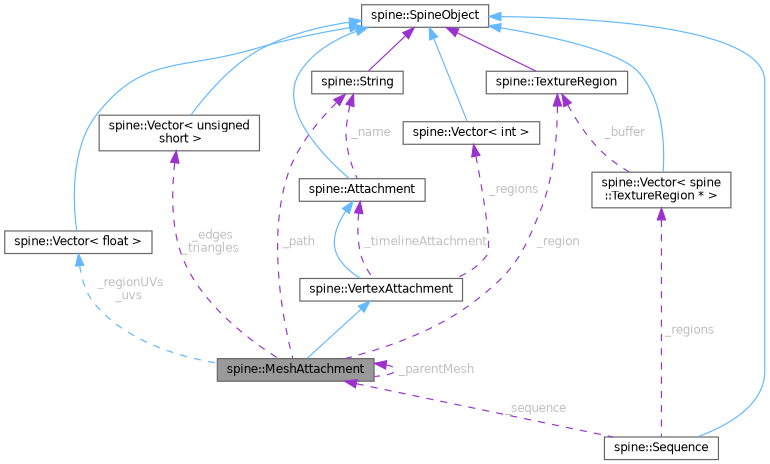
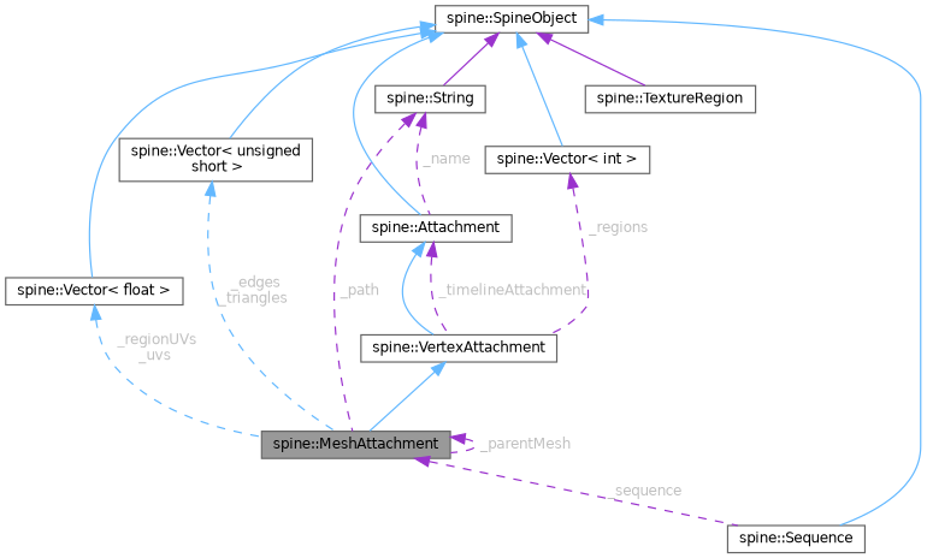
  digraph {
    rankdir=TB
    node [color=gray40 fillcolor=white fontname=Helvetica fontsize=10 shape=box style=filled]
    edge [color=darkorchid3 dir=back fontcolor=grey fontname=Helvetica fontsize=10 labelfontname=Helvetica labelfontsize=10 style=dashed]
    n1 [fillcolor=grey60 fontcolor=black height=0.2 label="spine::MeshAttachment" width=0.4]
    n2 [height=0.2 label="spine::Sequence" width=0.4]
    n3 [height=0.2 label="spine::VertexAttachment" width=0.4]
    n4 [height=0.2 label="spine::Attachment" width=0.4]
    n5 [height=0.2 label="spine::SpineObject" width=0.4]
    n6 [height=0.2 label="spine::String" width=0.4]
    n7 [height=0.2 label="spine::Vector\< int \>" width=0.4]
    n8 [height=0.2 label="spine::Vector\< float \>" width=0.4]
    n9 [height=0.2 label="spine::Vector\< unsigned\l short \>" width=0.4]
    n10 [height=0.2 label="spine::TextureRegion" width=0.4]
-   n11 [height=0.2 label="spine::Vector\< spine\l::TextureRegion * \>" width=0.4]
    n1 -> n1 [label=" _parentMesh"]
    n1 -> n2 [label=" _sequence"]
    n3 -> n1 [color=steelblue1 style=solid fontcolor=""]
    n4 -> n3 [color=steelblue1 style=solid fontcolor=""]
    n4 -> n3 [label=" _timelineAttachment"]
    n5 -> n2 [color=steelblue1 style=solid fontcolor=""]
    n5 -> n4 [color=steelblue1 style=solid fontcolor=""]
    n5 -> n6 [style=solid fontcolor=""]
    n5 -> n7 [color=steelblue1 style=solid fontcolor=""]
    n5 -> n8 [color=steelblue1 style=solid fontcolor=""]
    n5 -> n9 [color=steelblue1 style=solid fontcolor=""]
    n5 -> n10 [style=solid fontcolor=""]
-   n5 -> n11 [color=steelblue1 style=solid fontcolor=""]
    n6 -> n1 [label=" _path"]
    n6 -> n4 [label=" _name"]
    n7 -> n3 [label=" _regions"]
    n8 -> n1 [color=steelblue1 label=" _regionUVs\n_uvs"]
-   n9 -> n1 [label=" _edges\n_triangles"]
-   n10 -> n1 [label=" _region"]
-   n10 -> n11 [label=" _buffer"]
-   n11 -> n2 [label=" _regions"]
+   n9 -> n1 [color=steelblue1 label=" _edges\n_triangles"]
  }
